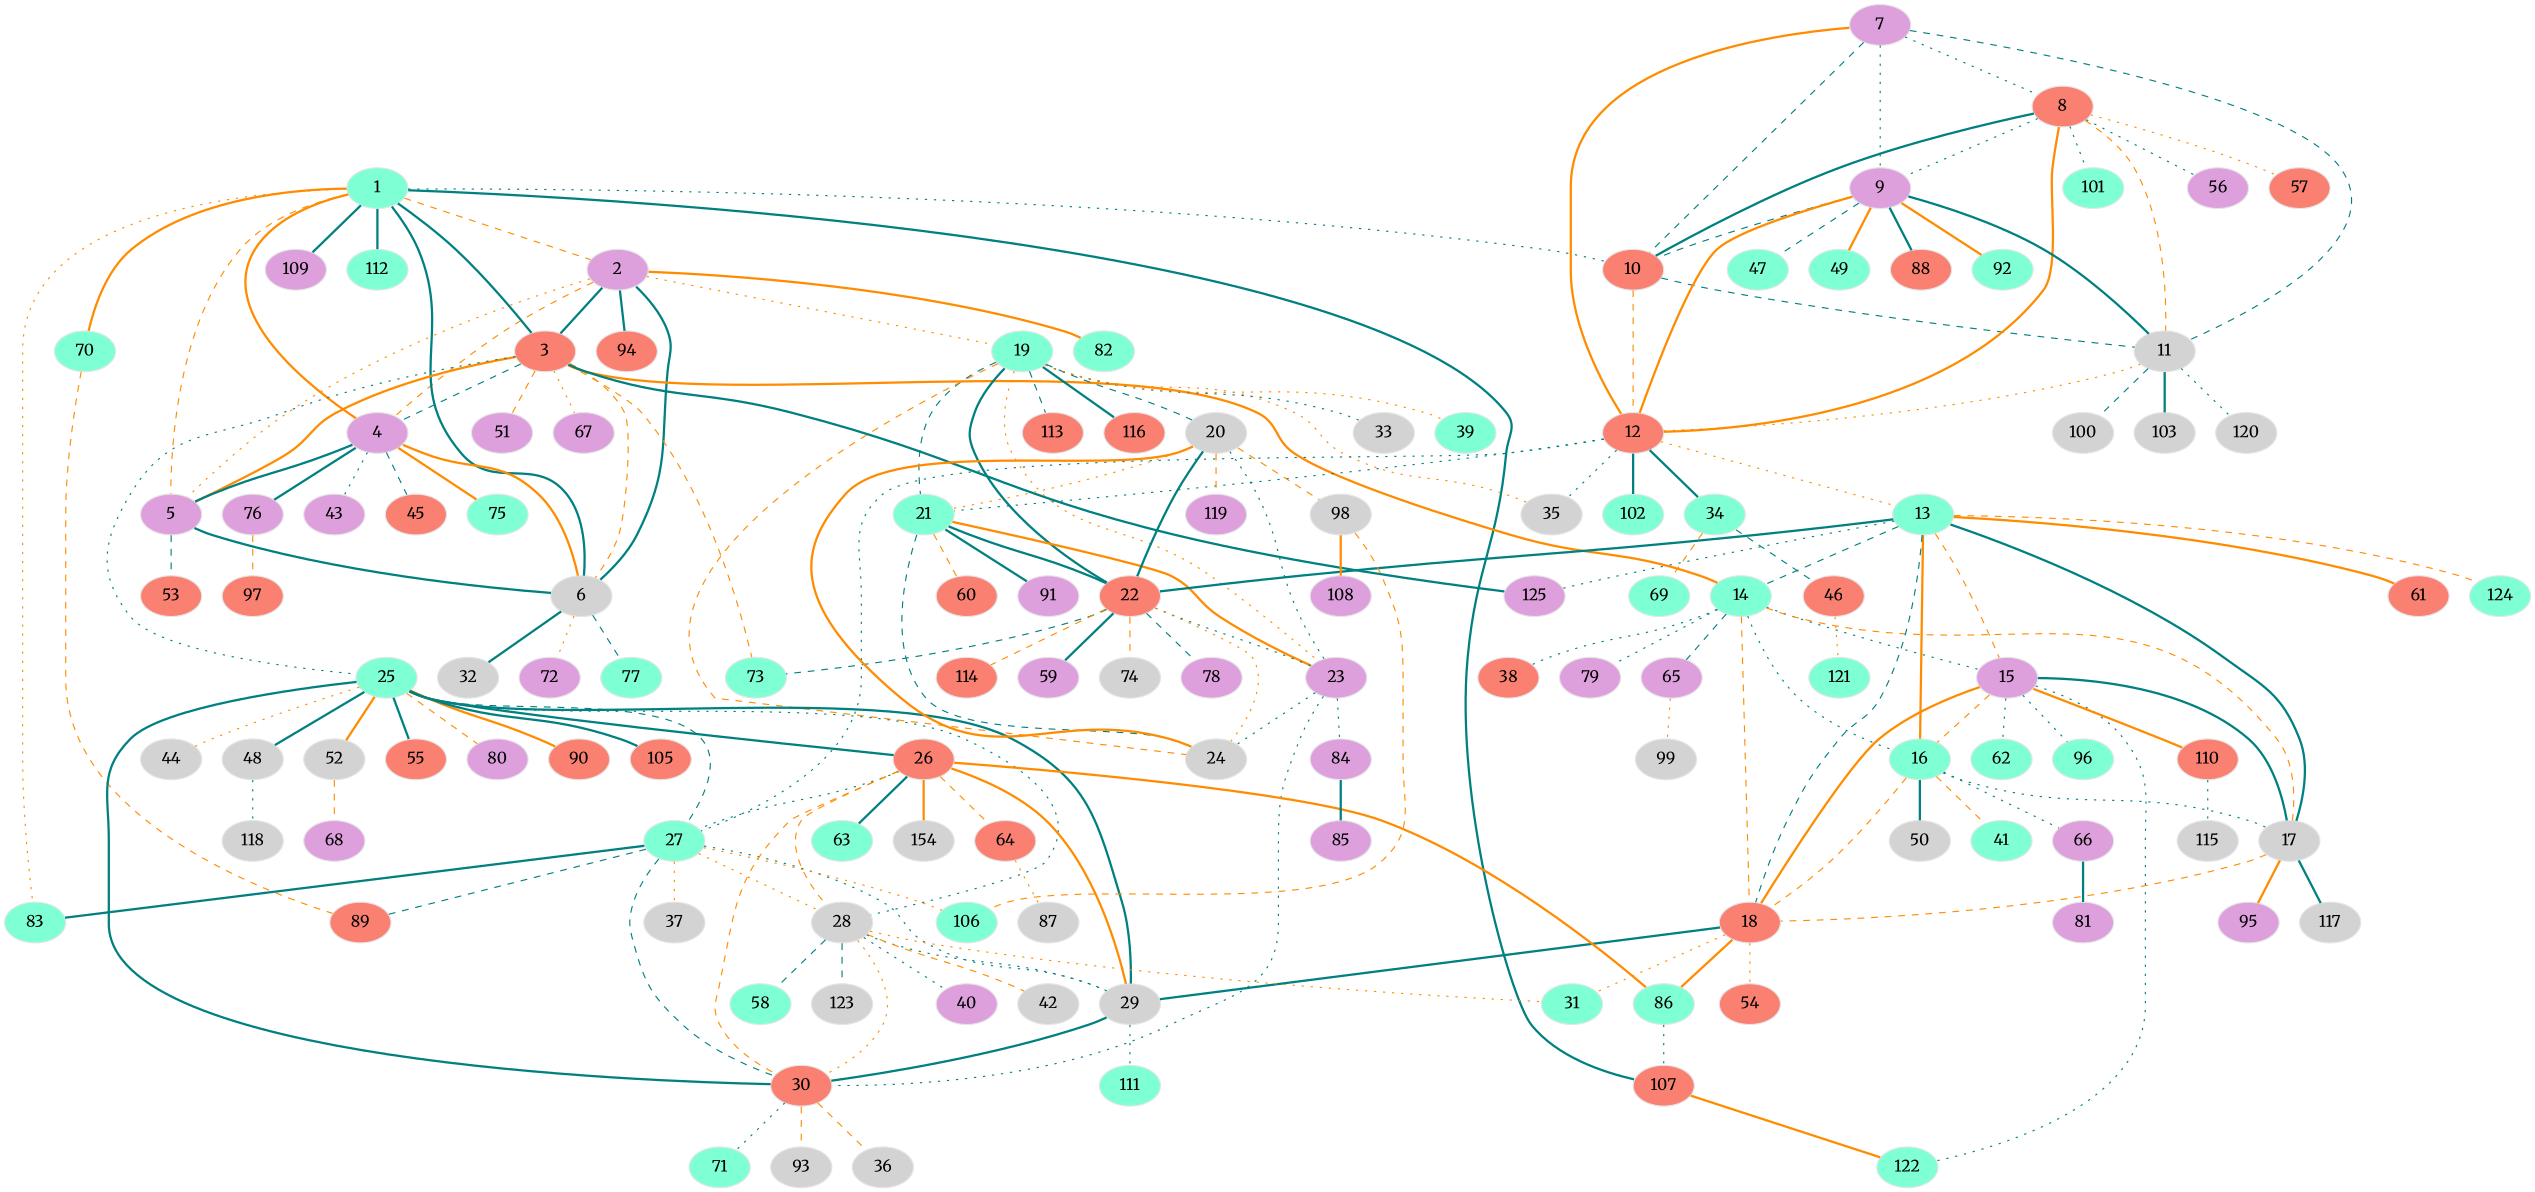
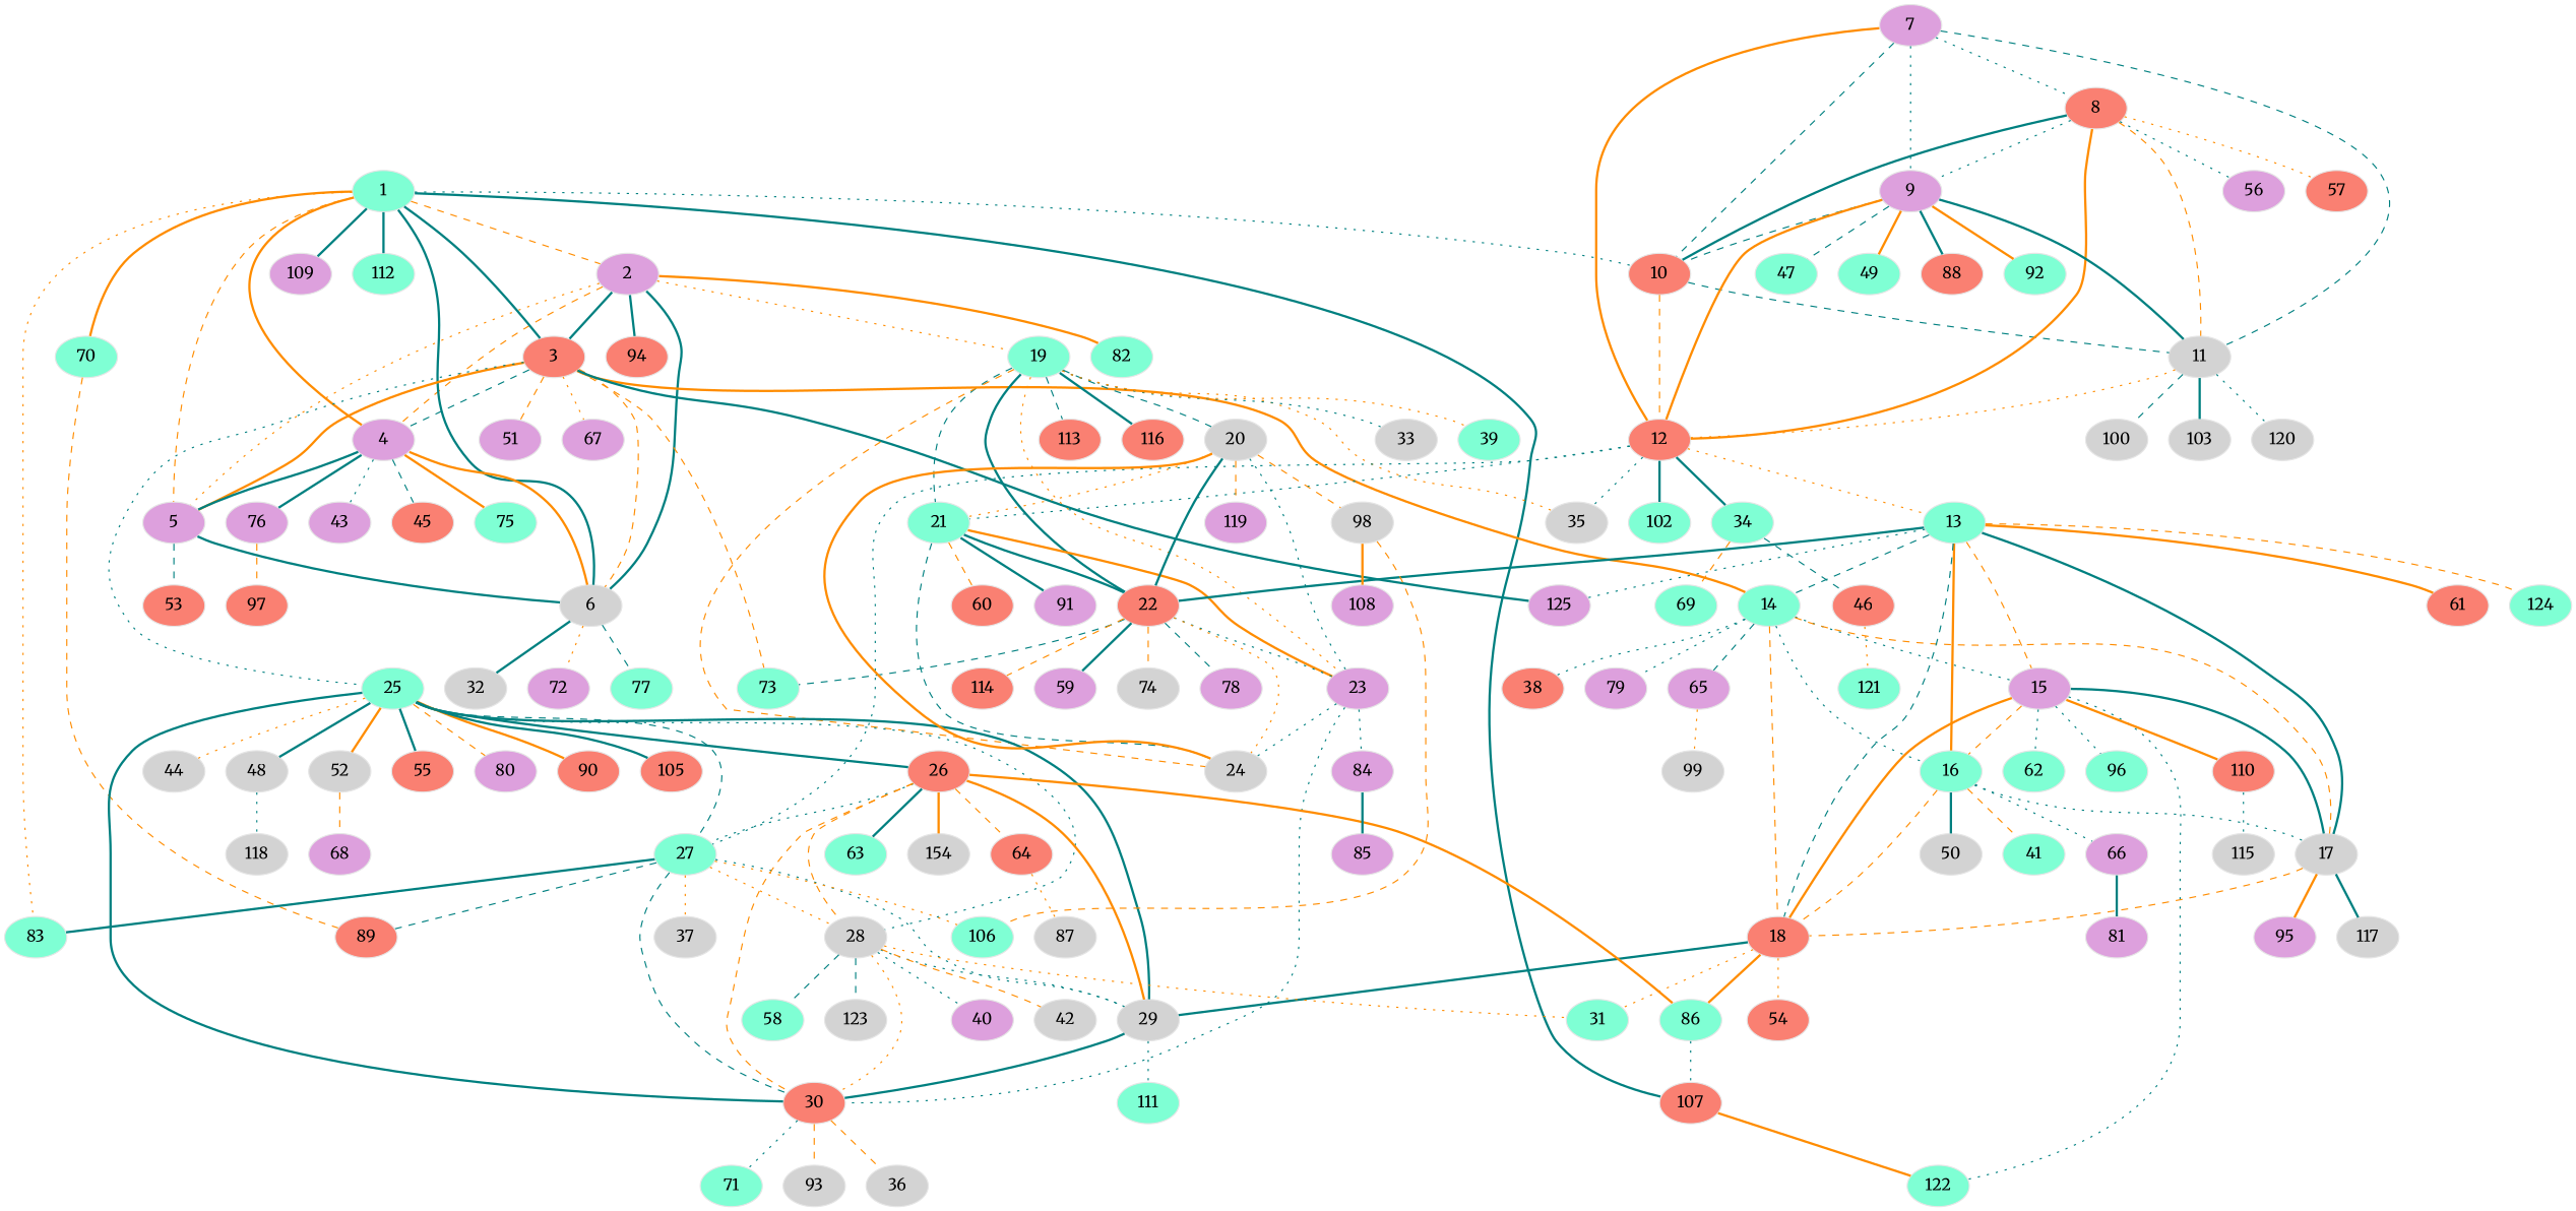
  graph {
    fontname=Merriweather
    node [color=gray90 fillcolor=aquamarine fontname=Merriweather style=filled]
    edge [color=teal fontname=Merriweather style=bold]
    2 [fillcolor=plum]
    1
    3 [fillcolor=salmon]
    4 [fillcolor=plum]
    5 [fillcolor=plum]
    6 [fillcolor=lightgrey]
    10 [fillcolor=salmon]
    70
    83
    107 [fillcolor=salmon]
    109 [fillcolor=plum]
    112
    19
    82
    94 [fillcolor=salmon]
    14
    25
    51 [fillcolor=plum]
    67 [fillcolor=plum]
    73
    125 [fillcolor=plum]
    43 [fillcolor=plum]
    45 [fillcolor=salmon]
    75
    76 [fillcolor=plum]
    53 [fillcolor=salmon]
    32 [fillcolor=lightgrey]
    72 [fillcolor=plum]
    77
    11 [fillcolor=lightgrey]
    12 [fillcolor=salmon]
    89 [fillcolor=salmon]
    122
    21
    35 [fillcolor=lightgrey]
    22 [fillcolor=salmon]
    20 [fillcolor=lightgrey]
    23 [fillcolor=plum]
    24 [fillcolor=lightgrey]
    33 [fillcolor=lightgrey]
    39
    113 [fillcolor=salmon]
    116 [fillcolor=salmon]
    15 [fillcolor=plum]
    16
    17 [fillcolor=lightgrey]
    18 [fillcolor=salmon]
    38 [fillcolor=salmon]
    65 [fillcolor=plum]
    79 [fillcolor=plum]
    27
    29 [fillcolor=lightgrey]
    30 [fillcolor=salmon]
    26 [fillcolor=salmon]
    28 [fillcolor=lightgrey]
    44 [fillcolor=lightgrey]
    48 [fillcolor=lightgrey]
    52 [fillcolor=lightgrey]
    55 [fillcolor=salmon]
    80 [fillcolor=plum]
    90 [fillcolor=salmon]
    105 [fillcolor=salmon]
    97 [fillcolor=salmon]
    7 [fillcolor=plum]
    8 [fillcolor=salmon]
    9 [fillcolor=plum]
    56 [fillcolor=plum]
    57 [fillcolor=salmon]
-   101
    47
    49
    88 [fillcolor=salmon]
    92
    100 [fillcolor=lightgrey]
    103 [fillcolor=lightgrey]
    120 [fillcolor=lightgrey]
    13
    34
    102
    61 [fillcolor=salmon]
    124
    60 [fillcolor=salmon]
    91 [fillcolor=plum]
    37 [fillcolor=lightgrey]
    106
    46 [fillcolor=salmon]
    69
    62
    96
    110 [fillcolor=salmon]
    41
    50 [fillcolor=lightgrey]
    66 [fillcolor=plum]
    95 [fillcolor=plum]
    117 [fillcolor=lightgrey]
    31
    54 [fillcolor=salmon]
    86
    59 [fillcolor=plum]
    74 [fillcolor=lightgrey]
    78 [fillcolor=plum]
    114 [fillcolor=salmon]
    99 [fillcolor=lightgrey]
    115 [fillcolor=lightgrey]
    81 [fillcolor=plum]
    111
    98 [fillcolor=lightgrey]
    119 [fillcolor=plum]
    84 [fillcolor=plum]
    108 [fillcolor=plum]
    36 [fillcolor=lightgrey]
    71
    93 [fillcolor=lightgrey]
    85 [fillcolor=plum]
    63
    64 [fillcolor=salmon]
    n117 [fillcolor=lightgrey label=154]
    40 [fillcolor=plum]
    42 [fillcolor=lightgrey]
    58
    123 [fillcolor=lightgrey]
    118 [fillcolor=lightgrey]
    68 [fillcolor=plum]
    87 [fillcolor=lightgrey]
    121
    2 -- 3
    2 -- 4 [color=darkorange style=dashed]
    2 -- 5 [color=darkorange style=dotted]
    2 -- 6
    2 -- 19 [color=darkorange style=dotted]
    2 -- 82 [color=darkorange]
    2 -- 94
    1 -- 2 [color=darkorange style=dashed]
    1 -- 3
    1 -- 4 [color=darkorange]
    1 -- 5 [color=darkorange style=dashed]
    1 -- 6
    1 -- 10 [style=dotted]
    1 -- 70 [color=darkorange]
    1 -- 83 [color=darkorange style=dotted]
    1 -- 107
    1 -- 109
    1 -- 112
    3 -- 4 [style=dashed]
    3 -- 5 [color=darkorange]
    3 -- 6 [color=darkorange style=dashed]
    3 -- 14 [color=darkorange]
    3 -- 25 [style=dotted]
    3 -- 51 [color=darkorange style=dashed]
    3 -- 67 [color=darkorange style=dotted]
    3 -- 73 [color=darkorange style=dashed]
    3 -- 125
    4 -- 5
    4 -- 6 [color=darkorange]
    4 -- 43 [style=dotted]
    4 -- 45 [style=dashed]
    4 -- 75 [color=darkorange]
    4 -- 76
    5 -- 6
    5 -- 53 [style=dashed]
    6 -- 32
    6 -- 72 [color=darkorange style=dotted]
    6 -- 77 [style=dashed]
    10 -- 11 [style=dashed]
    10 -- 12 [color=darkorange style=dashed]
    70 -- 89 [color=darkorange style=dashed]
    107 -- 122 [color=darkorange]
    19 -- 21 [style=dashed]
    19 -- 35 [color=darkorange style=dotted]
    19 -- 22
    19 -- 20 [style=dashed]
    19 -- 23 [color=darkorange style=dotted]
    19 -- 24 [color=darkorange style=dashed]
    19 -- 33 [style=dotted]
    19 -- 39 [color=darkorange style=dotted]
    19 -- 113 [style=dashed]
    19 -- 116
    14 -- 15 [style=dotted]
    14 -- 16 [style=dotted]
    14 -- 17 [color=darkorange style=dashed]
    14 -- 18 [color=darkorange style=dashed]
    14 -- 38 [style=dotted]
    14 -- 65 [style=dashed]
    14 -- 79 [style=dotted]
    25 -- 27 [style=dashed]
    25 -- 29
    25 -- 30
    25 -- 26
    25 -- 28 [style=dotted]
    25 -- 44 [color=darkorange style=dotted]
    25 -- 48
    25 -- 52 [color=darkorange]
    25 -- 55
    25 -- 80 [color=darkorange style=dashed]
    25 -- 90 [color=darkorange]
    25 -- 105
    76 -- 97 [color=darkorange style=dashed]
    11 -- 12 [color=darkorange style=dotted]
    11 -- 100 [style=dashed]
    11 -- 103
    11 -- 120 [style=dotted]
    12 -- 21 [style=dotted]
    12 -- 35 [style=dotted]
    12 -- 27 [style=dotted]
    12 -- 13 [color=darkorange style=dotted]
    12 -- 34
    12 -- 102
    21 -- 22
    21 -- 23 [color=darkorange]
    21 -- 24 [style=dashed]
    21 -- 60 [color=darkorange style=dashed]
    21 -- 91
    22 -- 73 [style=dashed]
    22 -- 23 [style=dotted]
    22 -- 24 [color=darkorange style=dotted]
    22 -- 59
    22 -- 74 [color=darkorange style=dashed]
    22 -- 78 [style=dashed]
    22 -- 114 [color=darkorange style=dashed]
    20 -- 21 [color=darkorange style=dotted]
    20 -- 22
    20 -- 23 [style=dotted]
    20 -- 24 [color=darkorange]
    20 -- 98 [color=darkorange style=dashed]
    20 -- 119 [color=darkorange style=dashed]
    23 -- 24 [style=dotted]
    23 -- 30 [style=dotted]
    23 -- 84 [style=dotted]
    15 -- 122 [style=dotted]
    15 -- 16 [color=darkorange style=dashed]
    15 -- 17
    15 -- 18 [color=darkorange]
    15 -- 62 [style=dotted]
    15 -- 96 [style=dotted]
    15 -- 110 [color=darkorange]
    16 -- 17 [style=dotted]
    16 -- 18 [color=darkorange style=dashed]
    16 -- 41 [color=darkorange style=dashed]
    16 -- 50
    16 -- 66 [style=dotted]
    17 -- 18 [color=darkorange style=dashed]
    17 -- 95 [color=darkorange]
    17 -- 117
    18 -- 29
    18 -- 31 [color=darkorange style=dotted]
    18 -- 54 [color=darkorange style=dotted]
    18 -- 86 [color=darkorange]
    65 -- 99 [color=darkorange style=dotted]
    27 -- 83
    27 -- 89 [style=dashed]
    27 -- 29 [style=dotted]
    27 -- 30 [style=dashed]
    27 -- 28 [color=darkorange style=dotted]
    27 -- 37 [color=darkorange style=dotted]
    27 -- 106 [color=darkorange style=dotted]
    29 -- 30
    29 -- 111 [style=dotted]
    30 -- 36 [color=darkorange style=dashed]
    30 -- 71 [style=dotted]
    30 -- 93 [color=darkorange style=dashed]
    26 -- 27 [style=dotted]
    26 -- 29 [color=darkorange]
    26 -- 30 [color=darkorange style=dashed]
    26 -- 28 [color=darkorange style=dashed]
    26 -- 86 [color=darkorange]
    26 -- 63
    26 -- 64 [color=darkorange style=dashed]
    26 -- n117 [color=darkorange]
    28 -- 29 [style=dotted]
    28 -- 30 [color=darkorange style=dotted]
    28 -- 31 [color=darkorange style=dotted]
    28 -- 40 [style=dotted]
    28 -- 42 [color=darkorange style=dashed]
    28 -- 58 [style=dashed]
    28 -- 123 [style=dashed]
    48 -- 118 [style=dotted]
    52 -- 68 [color=darkorange style=dashed]
    7 -- 10 [style=dashed]
    7 -- 11 [style=dashed]
    7 -- 12 [color=darkorange]
    7 -- 8 [style=dotted]
    7 -- 9 [style=dotted]
    8 -- 10
    8 -- 11 [color=darkorange style=dashed]
    8 -- 12 [color=darkorange]
    8 -- 9 [style=dotted]
    8 -- 56 [style=dotted]
    8 -- 57 [color=darkorange style=dotted]
-   8 -- 101 [style=dotted]
    9 -- 10 [style=dashed]
    9 -- 11
    9 -- 12 [color=darkorange]
    9 -- 47 [style=dashed]
    9 -- 49 [color=darkorange]
    9 -- 88
    9 -- 92 [color=darkorange]
    13 -- 14 [style=dashed]
    13 -- 125 [style=dotted]
    13 -- 22
    13 -- 15 [color=darkorange style=dashed]
    13 -- 16 [color=darkorange]
    13 -- 17
    13 -- 18 [style=dashed]
    13 -- 61 [color=darkorange]
    13 -- 124 [color=darkorange style=dashed]
    34 -- 46 [style=dashed]
    34 -- 69 [color=darkorange style=dashed]
    46 -- 121 [color=darkorange style=dotted]
    110 -- 115 [style=dotted]
    66 -- 81
    86 -- 107 [style=dotted]
    98 -- 106 [color=darkorange style=dashed]
    98 -- 108 [color=darkorange]
    84 -- 85
    64 -- 87 [color=darkorange style=dotted]
  }
